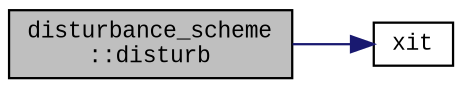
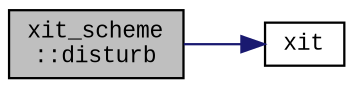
  digraph {
    rankdir=LR
    fontname="Liberation Mono"
    node [color=black fontname="Liberation Mono" fontsize=10 shape=record style=filled]
-   n1 [fillcolor=grey75 fontcolor=black height=0.2 label="disturbance_scheme\l::disturb" width=0.4]
+   n1 [fillcolor=grey75 fontcolor=black height=0.2 label="xit_scheme\l::disturb" width=0.4]
    n2 [fillcolor=white height=0.2 label=xit width=0.4]
    n1 -> n2 [color=midnightblue fontname="Liberation Mono" fontsize=10 labelfontname=Helvetica labelfontsize=10 style=solid]
  }
